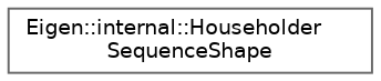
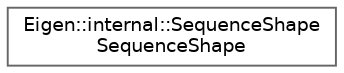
  digraph {
    rankdir=LR
-   n1 [color=grey40 fillcolor=white fontname=Helvetica fontsize=10 height=0.2 label="Eigen::internal::Householder\lSequenceShape" shape=box style=filled width=0.4]
+   n1 [color=grey40 fillcolor=white fontname=Helvetica fontsize=10 height=0.2 label="Eigen::internal::SequenceShape\lSequenceShape" shape=box style=filled width=0.4]
  }
